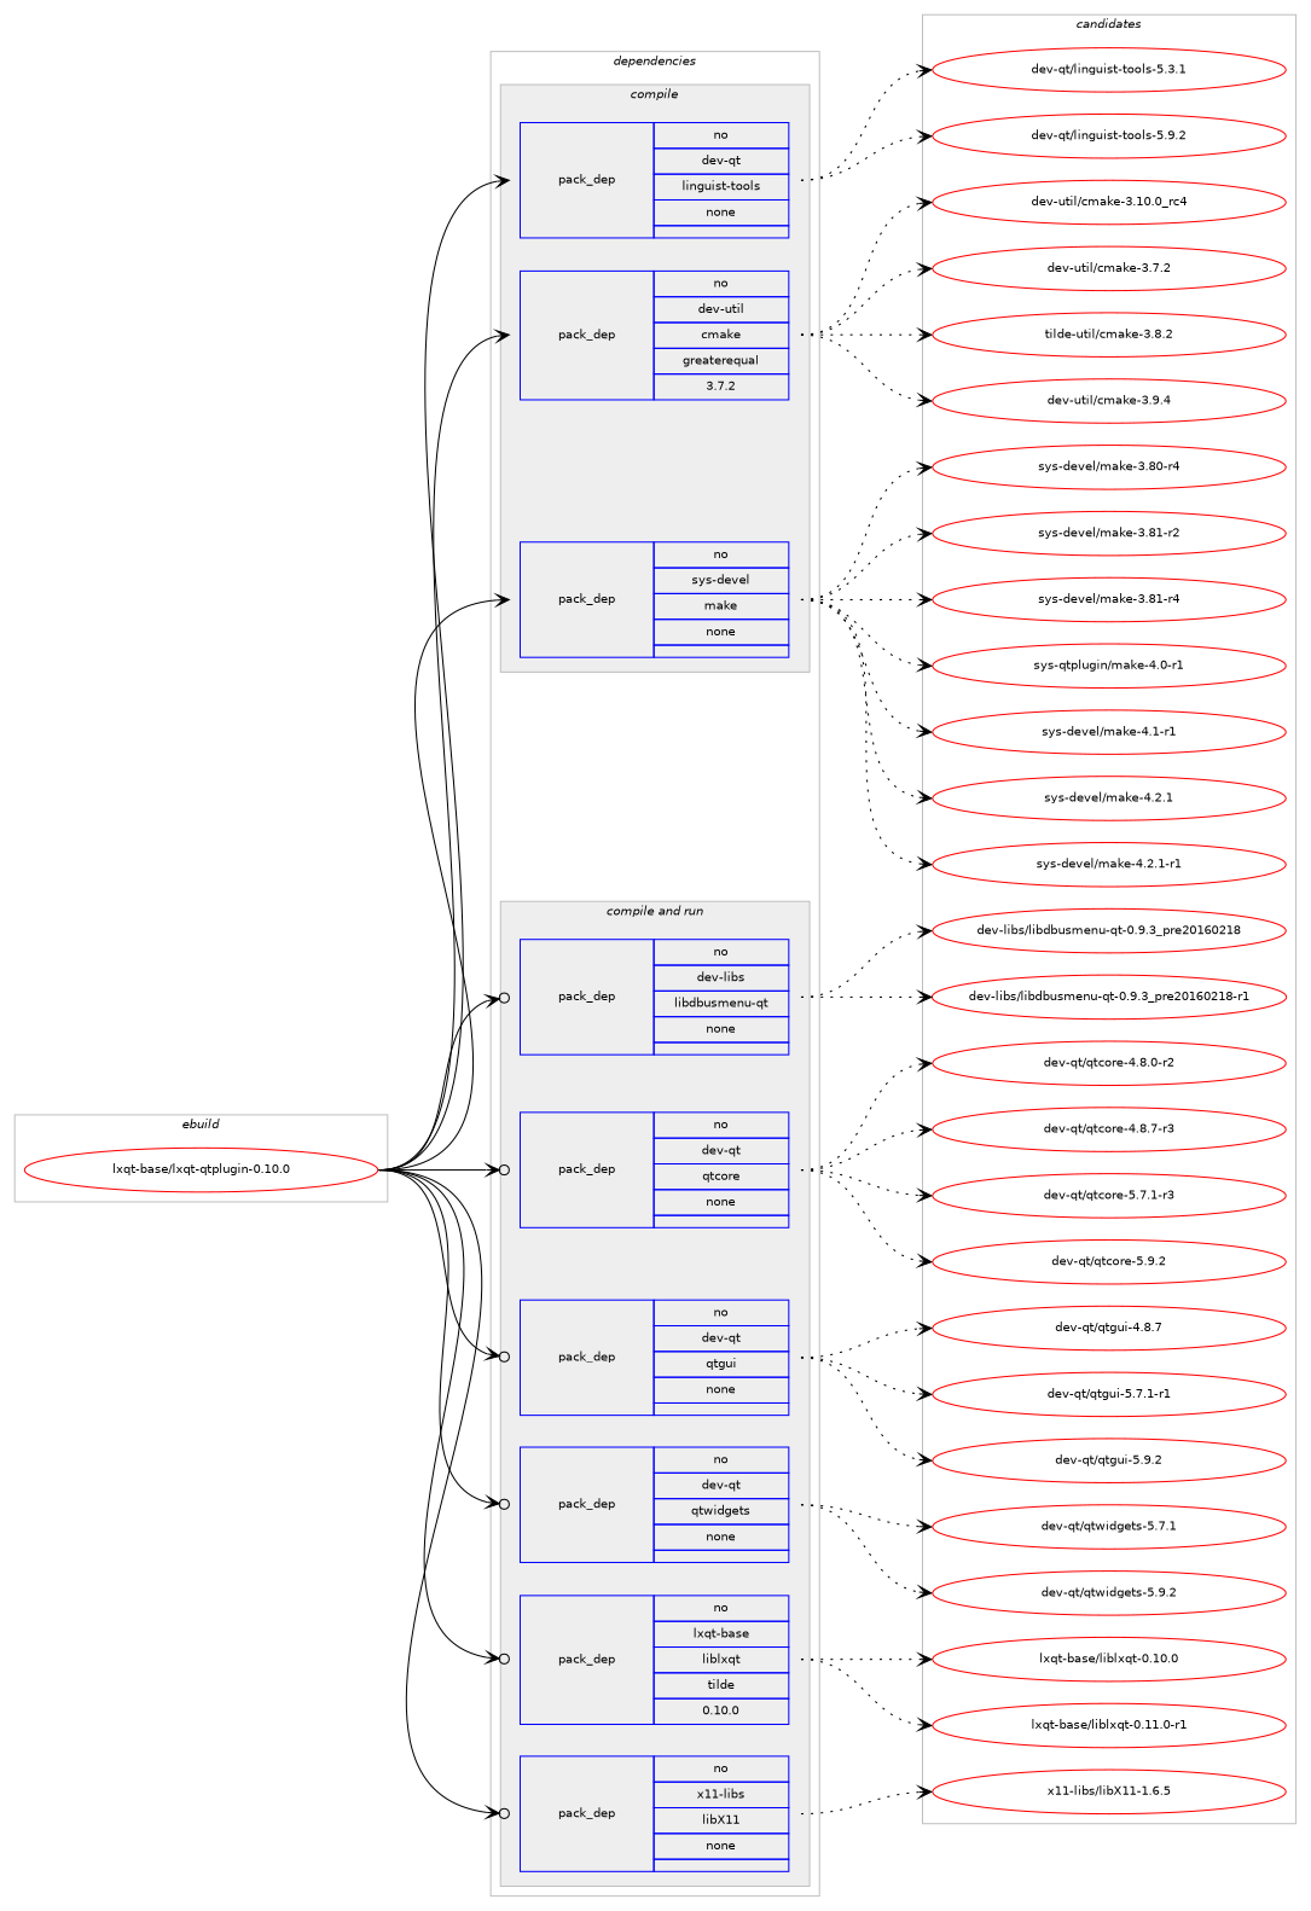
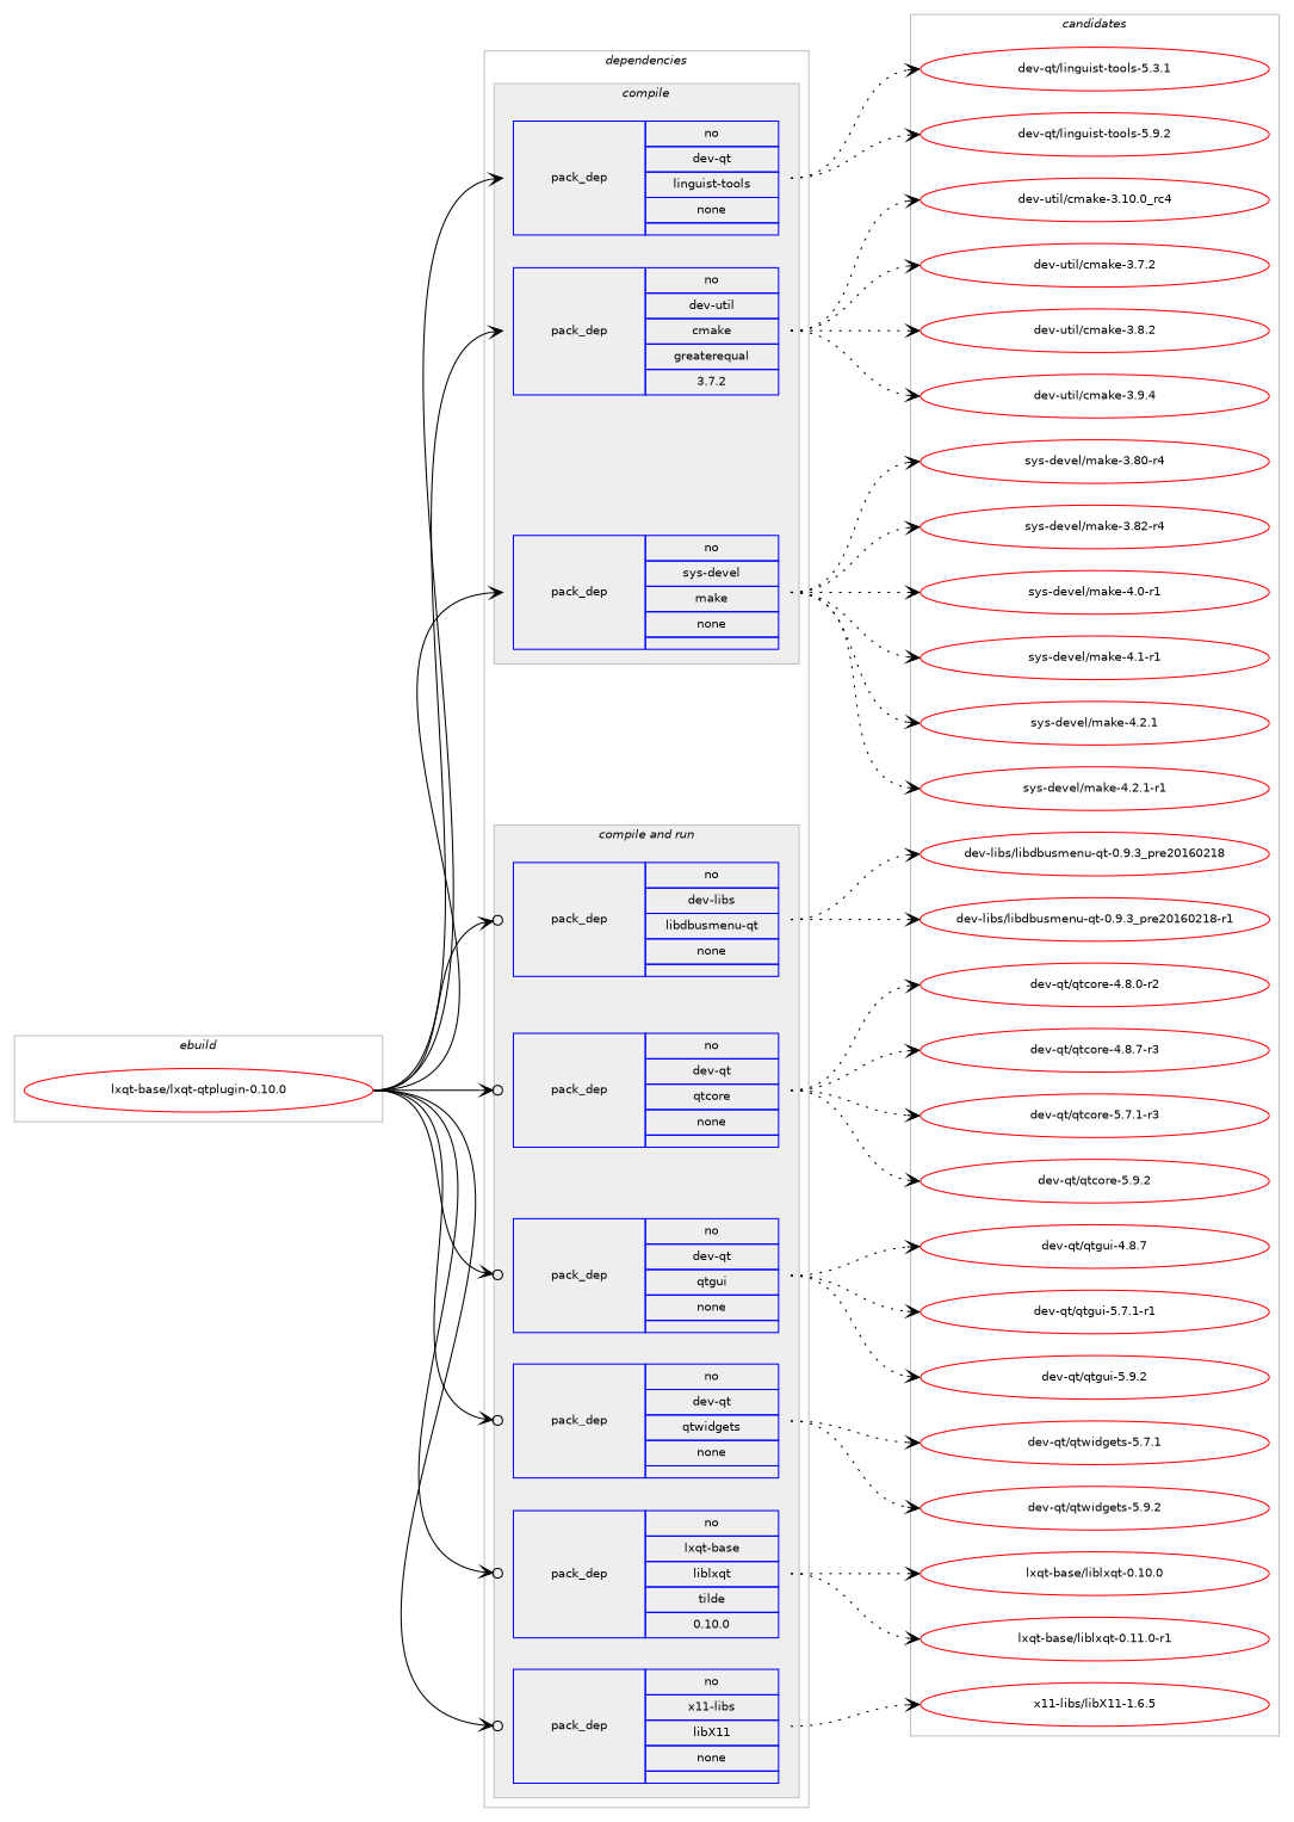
  digraph {
    compound=true
    concentrate=true
    fontname=Helvetica
    fontsize=10
    newrank=true
    rankdir=LR
    ranksep=1.5
    node [color=red fontname=Helvetica fontsize=10]
    edge [arrowhead=vee headport=w style=dotted tailport=e weight=100]
    n1 [label="lxqt-base/lxqt-qtplugin-0.10.0" width=4]
    n2 [color=blue label=<<TABLE BORDER="0" CELLBORDER="1" CELLSPACING="0" CELLPADDING="4" WIDTH="220"><TR><TD ROWSPAN="6" CELLPADDING="30">pack_dep</TD></TR><TR><TD WIDTH="110">no</TD></TR><TR><TD>dev-qt</TD></TR><TR><TD>linguist-tools</TD></TR><TR><TD>none</TD></TR><TR><TD></TD></TR></TABLE>> shape=none]
    n3 [color=blue label=<<TABLE BORDER="0" CELLBORDER="1" CELLSPACING="0" CELLPADDING="4" WIDTH="220"><TR><TD ROWSPAN="6" CELLPADDING="30">pack_dep</TD></TR><TR><TD WIDTH="110">no</TD></TR><TR><TD>dev-util</TD></TR><TR><TD>cmake</TD></TR><TR><TD>greaterequal</TD></TR><TR><TD>3.7.2</TD></TR></TABLE>> shape=none]
    n4 [color=blue label=<<TABLE BORDER="0" CELLBORDER="1" CELLSPACING="0" CELLPADDING="4" WIDTH="220"><TR><TD ROWSPAN="6" CELLPADDING="30">pack_dep</TD></TR><TR><TD WIDTH="110">no</TD></TR><TR><TD>sys-devel</TD></TR><TR><TD>make</TD></TR><TR><TD>none</TD></TR><TR><TD></TD></TR></TABLE>> shape=none]
    n5 [color=blue label=<<TABLE BORDER="0" CELLBORDER="1" CELLSPACING="0" CELLPADDING="4" WIDTH="220"><TR><TD ROWSPAN="6" CELLPADDING="30">pack_dep</TD></TR><TR><TD WIDTH="110">no</TD></TR><TR><TD>dev-libs</TD></TR><TR><TD>libdbusmenu-qt</TD></TR><TR><TD>none</TD></TR><TR><TD></TD></TR></TABLE>> shape=none]
    n6 [color=blue label=<<TABLE BORDER="0" CELLBORDER="1" CELLSPACING="0" CELLPADDING="4" WIDTH="220"><TR><TD ROWSPAN="6" CELLPADDING="30">pack_dep</TD></TR><TR><TD WIDTH="110">no</TD></TR><TR><TD>dev-qt</TD></TR><TR><TD>qtcore</TD></TR><TR><TD>none</TD></TR><TR><TD></TD></TR></TABLE>> shape=none]
    n7 [color=blue label=<<TABLE BORDER="0" CELLBORDER="1" CELLSPACING="0" CELLPADDING="4" WIDTH="220"><TR><TD ROWSPAN="6" CELLPADDING="30">pack_dep</TD></TR><TR><TD WIDTH="110">no</TD></TR><TR><TD>dev-qt</TD></TR><TR><TD>qtgui</TD></TR><TR><TD>none</TD></TR><TR><TD></TD></TR></TABLE>> shape=none]
    n8 [color=blue label=<<TABLE BORDER="0" CELLBORDER="1" CELLSPACING="0" CELLPADDING="4" WIDTH="220"><TR><TD ROWSPAN="6" CELLPADDING="30">pack_dep</TD></TR><TR><TD WIDTH="110">no</TD></TR><TR><TD>dev-qt</TD></TR><TR><TD>qtwidgets</TD></TR><TR><TD>none</TD></TR><TR><TD></TD></TR></TABLE>> shape=none]
    n9 [color=blue label=<<TABLE BORDER="0" CELLBORDER="1" CELLSPACING="0" CELLPADDING="4" WIDTH="220"><TR><TD ROWSPAN="6" CELLPADDING="30">pack_dep</TD></TR><TR><TD WIDTH="110">no</TD></TR><TR><TD>lxqt-base</TD></TR><TR><TD>liblxqt</TD></TR><TR><TD>tilde</TD></TR><TR><TD>0.10.0</TD></TR></TABLE>> shape=none]
    n10 [color=blue label=<<TABLE BORDER="0" CELLBORDER="1" CELLSPACING="0" CELLPADDING="4" WIDTH="220"><TR><TD ROWSPAN="6" CELLPADDING="30">pack_dep</TD></TR><TR><TD WIDTH="110">no</TD></TR><TR><TD>x11-libs</TD></TR><TR><TD>libX11</TD></TR><TR><TD>none</TD></TR><TR><TD></TD></TR></TABLE>> shape=none]
    n11 [label="dev-qt/linguist-tools-5.3.1" width=4]
    n12 [label="dev-qt/linguist-tools-5.9.2" width=4]
    n13 [label="dev-util/cmake-3.10.0_rc4" width=4]
    n14 [label="dev-util/cmake-3.7.2" width=4]
-   n15 [label="tilde-util/cmake-3.8.2" width=4]
+   n15 [label="dev-util/cmake-3.8.2" width=4]
    n16 [label="dev-util/cmake-3.9.4" width=4]
    n17 [label="sys-devel/make-3.80-r4" width=4]
-   n18 [label="sys-devel/make-3.81-r2" width=4]
-   n19 [label="sys-devel/make-3.81-r4" width=4]
-   n20 [label="sys-qtplugin/make-4.0-r1" width=4]
+   n19 [label="sys-devel/make-3.82-r4" width=4]
+   n20 [label="sys-devel/make-4.0-r1" width=4]
    n21 [label="sys-devel/make-4.1-r1" width=4]
    n22 [label="sys-devel/make-4.2.1" width=4]
    n23 [label="sys-devel/make-4.2.1-r1" width=4]
    n24 [label="dev-libs/libdbusmenu-qt-0.9.3_pre20160218" width=4]
    n25 [label="dev-libs/libdbusmenu-qt-0.9.3_pre20160218-r1" width=4]
    n26 [label="dev-qt/qtcore-4.8.0-r2" width=4]
    n27 [label="dev-qt/qtcore-4.8.7-r3" width=4]
    n28 [label="dev-qt/qtcore-5.7.1-r3" width=4]
    n29 [label="dev-qt/qtcore-5.9.2" width=4]
    n30 [label="dev-qt/qtgui-4.8.7" width=4]
    n31 [label="dev-qt/qtgui-5.7.1-r1" width=4]
    n32 [label="dev-qt/qtgui-5.9.2" width=4]
    n33 [label="dev-qt/qtwidgets-5.7.1" width=4]
    n34 [label="dev-qt/qtwidgets-5.9.2" width=4]
    n35 [label="lxqt-base/liblxqt-0.10.0" width=4]
    n36 [label="lxqt-base/liblxqt-0.11.0-r1" width=4]
    n37 [label="x11-libs/libX11-1.6.5" width=4]
    subgraph cluster_1 {
      color=gray
      label=<<i>ebuild</i>>
      rank=same
      n1
    }
    subgraph cluster_2 {
      color=gray
      label=<<i>dependencies</i>>
      subgraph cluster_3 {
        color=gray
        fillcolor="#eeeeee"
        label=<<i>compile</i>>
        style=filled
        subgraph sub_4 {
          color=gray
          fillcolor="#eeeeee"
          label=<<i>compile</i>>
          style=filled
          n2
        }
        subgraph sub_5 {
          color=gray
          fillcolor="#eeeeee"
          label=<<i>compile</i>>
          style=filled
          n3
        }
        subgraph sub_6 {
          color=gray
          fillcolor="#eeeeee"
          label=<<i>compile</i>>
          style=filled
          n4
        }
      }
      subgraph cluster_7 {
        color=gray
        fillcolor="#eeeeee"
        label=<<i>compile and run</i>>
        style=filled
        subgraph sub_8 {
          color=gray
          fillcolor="#eeeeee"
          label=<<i>compile and run</i>>
          style=filled
          n5
        }
        subgraph sub_9 {
          color=gray
          fillcolor="#eeeeee"
          label=<<i>compile and run</i>>
          style=filled
          n6
        }
        subgraph sub_10 {
          color=gray
          fillcolor="#eeeeee"
          label=<<i>compile and run</i>>
          style=filled
          n7
        }
        subgraph sub_11 {
          color=gray
          fillcolor="#eeeeee"
          label=<<i>compile and run</i>>
          style=filled
          n8
        }
        subgraph sub_12 {
          color=gray
          fillcolor="#eeeeee"
          label=<<i>compile and run</i>>
          style=filled
          n9
        }
        subgraph sub_13 {
          color=gray
          fillcolor="#eeeeee"
          label=<<i>compile and run</i>>
          style=filled
          n10
        }
      }
      subgraph cluster_14 {
        color=gray
        fillcolor="#eeeeee"
        label=<<i>run</i>>
        style=filled
      }
    }
    subgraph cluster_15 {
      color=gray
      label=<<i>candidates</i>>
      rank=same
      subgraph sub_16 {
        color=black
        label=<<i>candidates</i>>
        nodesep=1
        rank=same
        n11
        n12
      }
      subgraph sub_17 {
        color=black
        label=<<i>candidates</i>>
        nodesep=1
        rank=same
        n13
        n14
        n15
        n16
      }
      subgraph sub_18 {
        color=black
        label=<<i>candidates</i>>
        nodesep=1
        rank=same
        n17
-       n18
        n19
        n20
        n21
        n22
        n23
      }
      subgraph sub_19 {
        color=black
        label=<<i>candidates</i>>
        nodesep=1
        rank=same
        n24
        n25
      }
      subgraph sub_20 {
        color=black
        label=<<i>candidates</i>>
        nodesep=1
        rank=same
        n26
        n27
        n28
        n29
      }
      subgraph sub_21 {
        color=black
        label=<<i>candidates</i>>
        nodesep=1
        rank=same
        n30
        n31
        n32
      }
      subgraph sub_22 {
        color=black
        label=<<i>candidates</i>>
        nodesep=1
        rank=same
        n33
        n34
      }
      subgraph sub_23 {
        color=black
        label=<<i>candidates</i>>
        nodesep=1
        rank=same
        n35
        n36
      }
      subgraph sub_24 {
        color=black
        label=<<i>candidates</i>>
        nodesep=1
        rank=same
        n37
      }
    }
    n1 -> n2 [style=solid weight=20]
    n1 -> n3 [style=solid weight=20]
    n1 -> n4 [style=solid weight=20]
    n1 -> n5 [arrowhead=odotvee style=solid weight=20]
    n1 -> n6 [arrowhead=odotvee style=solid weight=20]
    n1 -> n7 [arrowhead=odotvee style=solid weight=20]
    n1 -> n8 [arrowhead=odotvee style=solid weight=20]
    n1 -> n9 [arrowhead=odotvee style=solid weight=20]
    n1 -> n10 [arrowhead=odotvee style=solid weight=20]
    n2 -> n11
    n2 -> n12
    n3 -> n13
    n3 -> n14
    n3 -> n15
    n3 -> n16
    n4 -> n17
-   n4 -> n18
    n4 -> n19
    n4 -> n20
    n4 -> n21
    n4 -> n22
    n4 -> n23
    n5 -> n24
    n5 -> n25
    n6 -> n26
    n6 -> n27
    n6 -> n28
    n6 -> n29
    n7 -> n30
    n7 -> n31
    n7 -> n32
    n8 -> n33
    n8 -> n34
    n9 -> n35
    n9 -> n36
    n10 -> n37
  }
